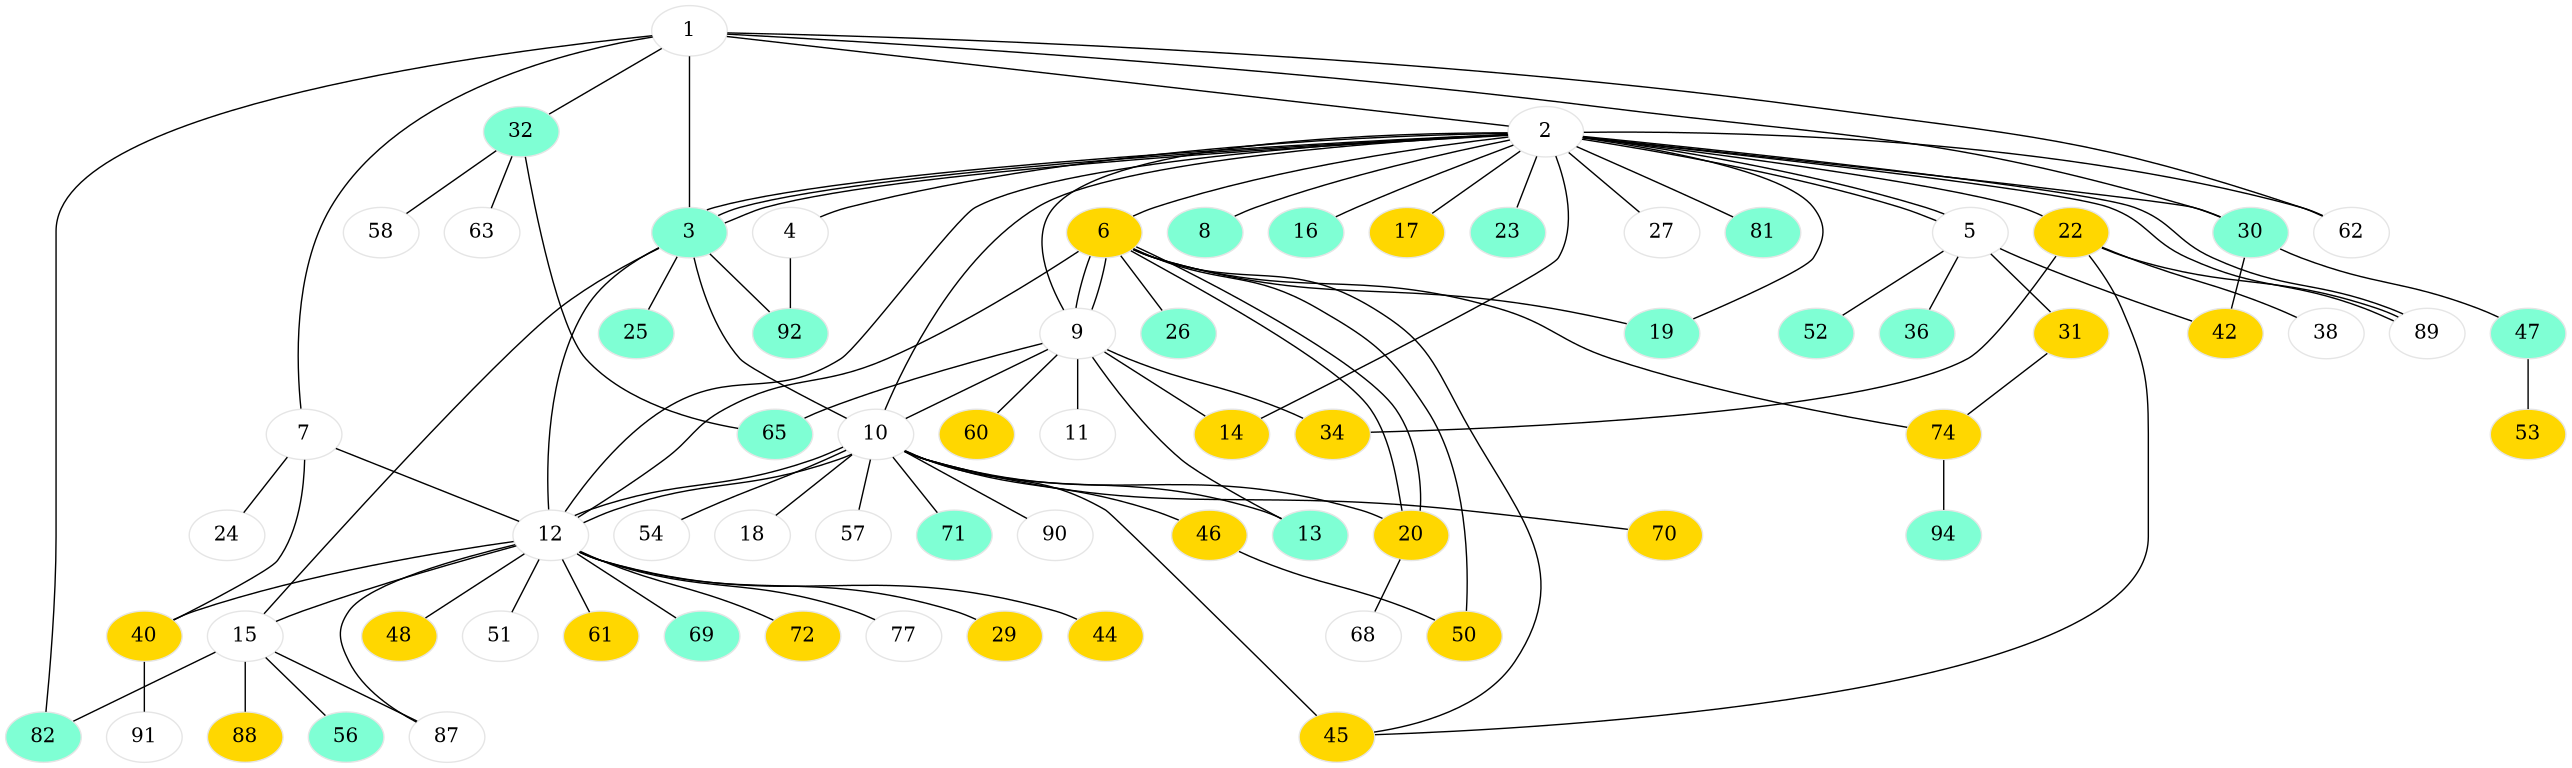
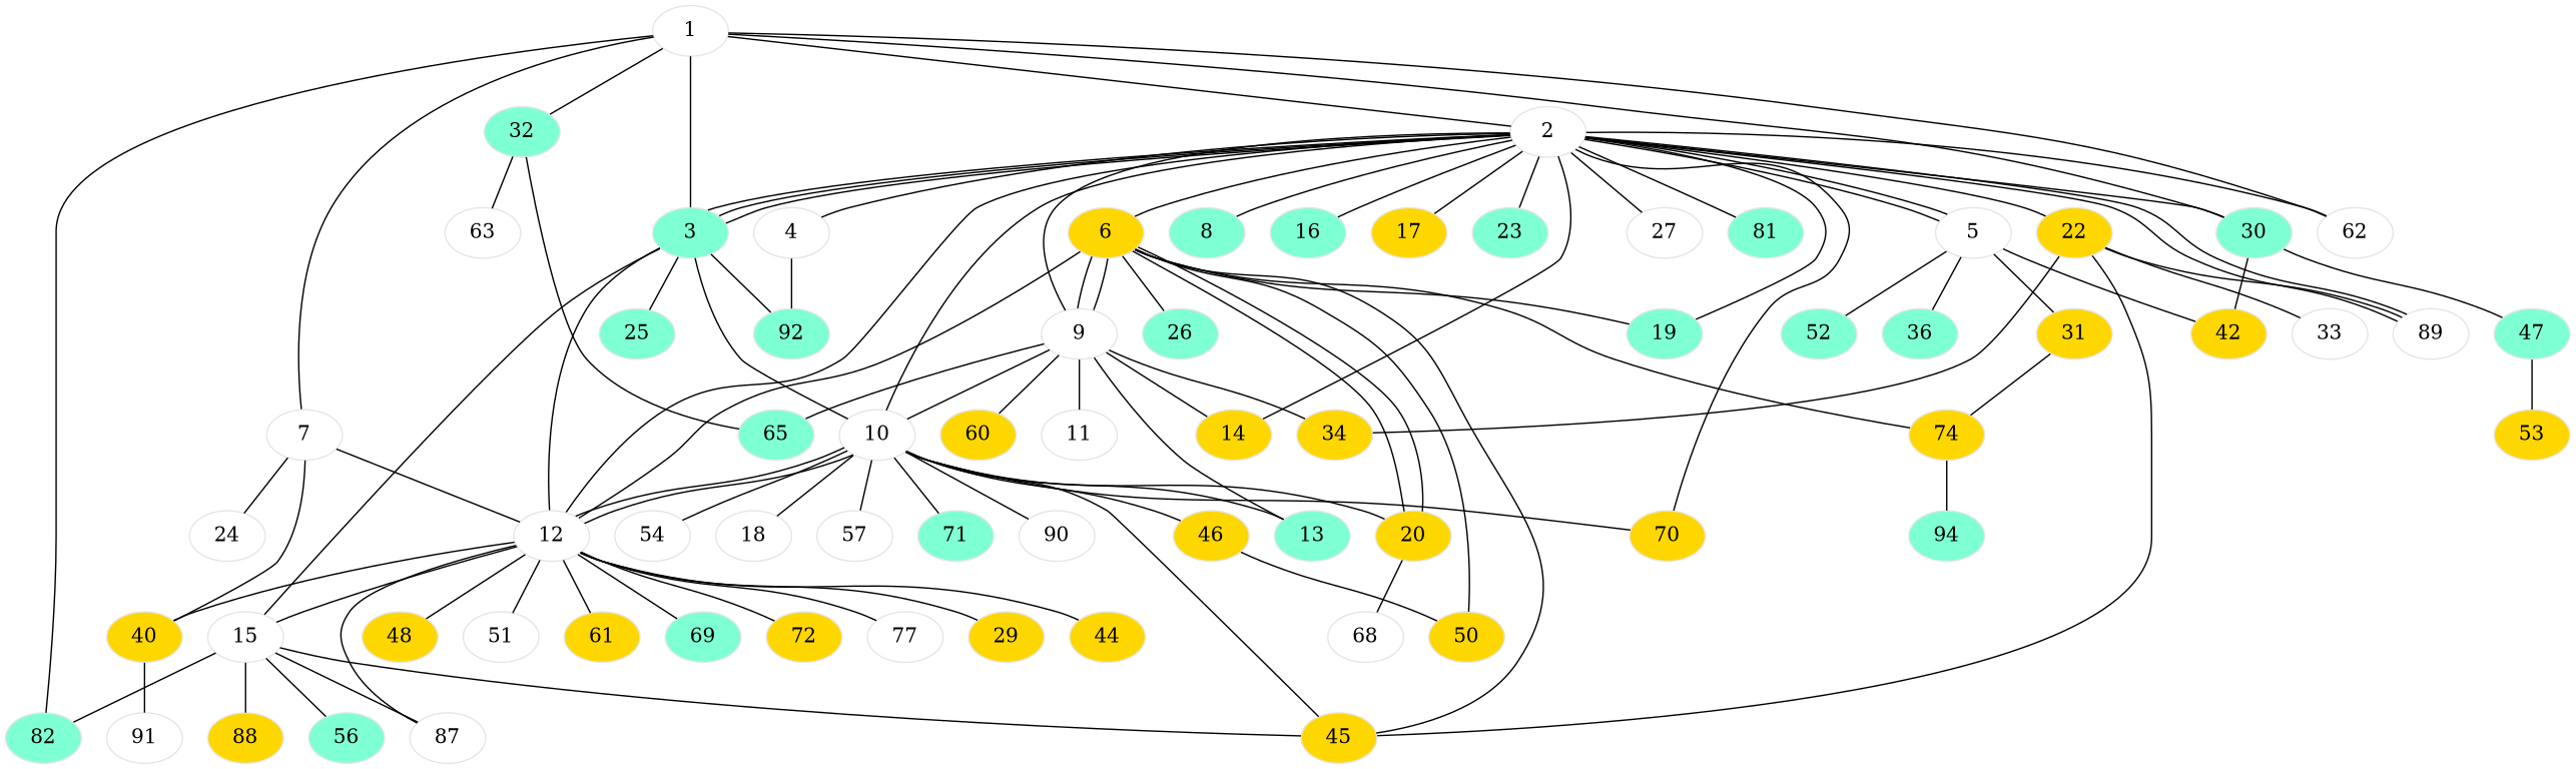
  graph {
    node [color=gray90 fillcolor=white style=filled]
    1 [super="+95"]
    2 [super="+21"]
    3 [fillcolor=aquamarine super="+55"]
    7 [super="+79"]
    30 [fillcolor=aquamarine super="+75"]
    32 [fillcolor=aquamarine super="+84"]
    62 [super="+67"]
    82 [fillcolor=aquamarine]
    4
    5 [super="+35"]
    6 [fillcolor=gold super="+64"]
    8 [fillcolor=aquamarine]
    9 [super="+41"]
    10 [super="+89"]
    12 [super="+37"]
    14 [fillcolor=gold super="+86"]
    16 [fillcolor=aquamarine super="+59"]
    17 [fillcolor=gold]
    19 [fillcolor=aquamarine]
    22 [fillcolor=gold super="+85"]
    23 [fillcolor=aquamarine]
    27
    n23 [label=89 super="+93"]
    70 [fillcolor=gold super="+83"]
    81 [fillcolor=aquamarine]
    15 [super="+39"]
    25 [fillcolor=aquamarine]
    92 [fillcolor=aquamarine]
    24 [super="+38"]
    40 [fillcolor=gold super="+43"]
    42 [fillcolor=gold]
    47 [fillcolor=aquamarine]
    65 [fillcolor=aquamarine]
-   58
    63
    31 [fillcolor=gold]
    36 [fillcolor=aquamarine]
    52 [fillcolor=aquamarine]
    20 [fillcolor=gold super="+28"]
    26 [fillcolor=aquamarine]
    45 [fillcolor=gold super="+66"]
    50 [fillcolor=gold super="+78"]
    74 [fillcolor=gold]
    11
    13 [fillcolor=aquamarine super="+80"]
    34 [fillcolor=gold]
    60 [fillcolor=gold]
    54
    18
    46 [fillcolor=gold]
    57
    71 [fillcolor=aquamarine]
    90
    29 [fillcolor=gold]
    44 [fillcolor=gold]
    48 [fillcolor=gold]
    51
    61 [fillcolor=gold super="+76"]
    69 [fillcolor=aquamarine]
    72 [fillcolor=gold]
    77
    87
-   33 [label=38]
+   33
    56 [fillcolor=aquamarine]
    88 [fillcolor=gold]
    68
    94 [fillcolor=aquamarine]
    91
    53 [fillcolor=gold]
    1 -- 2
    1 -- 3 [weight=2]
    1 -- 7
    1 -- 30
    1 -- 32
    1 -- 62
    1 -- 82
    2 -- 3
    2 -- 3
    2 -- 3
    2 -- 30
    2 -- 62
    2 -- 4
    2 -- 5
    2 -- 5
    2 -- 6
    2 -- 8
    2 -- 9
    2 -- 10
    2 -- 12
    2 -- 14 [weight=2]
    2 -- 16
    2 -- 17
    2 -- 19
    2 -- 22
    2 -- 23
    2 -- 27
    2 -- n23
    2 -- n23
+   2 -- 70
    2 -- 81
    3 -- 10
    3 -- 12
    3 -- 15
    3 -- 25
    3 -- 92
    7 -- 12
    7 -- 24
    7 -- 40
    30 -- 42
    30 -- 47
    32 -- 65
-   32 -- 58
    32 -- 63
    4 -- 92
    5 -- 42
    5 -- 31
    5 -- 36
    5 -- 52
    6 -- 9
    6 -- 9
    6 -- 12
    6 -- 19
    6 -- 20
    6 -- 20
    6 -- 26
    6 -- 45
    6 -- 50
    6 -- 74
    9 -- 10
    9 -- 14
    9 -- 65
    9 -- 11
    9 -- 13
    9 -- 34
    9 -- 60
    10 -- 12
    10 -- 12
    10 -- 70
    10 -- 20
    10 -- 45
    10 -- 13
    10 -- 54
    10 -- 18
    10 -- 46
    10 -- 57
    10 -- 71
    10 -- 90
    12 -- 15
    12 -- 40
    12 -- 29
    12 -- 44
    12 -- 48
    12 -- 51
    12 -- 61
    12 -- 69
    12 -- 72
    12 -- 77
    12 -- 87
    22 -- n23
    22 -- 45
    22 -- 34
    22 -- 33
    15 -- 82
+   15 -- 45
    15 -- 87
    15 -- 56
    15 -- 88
    40 -- 91
    47 -- 53
    31 -- 74
    20 -- 68
    74 -- 94
    46 -- 50
  }
